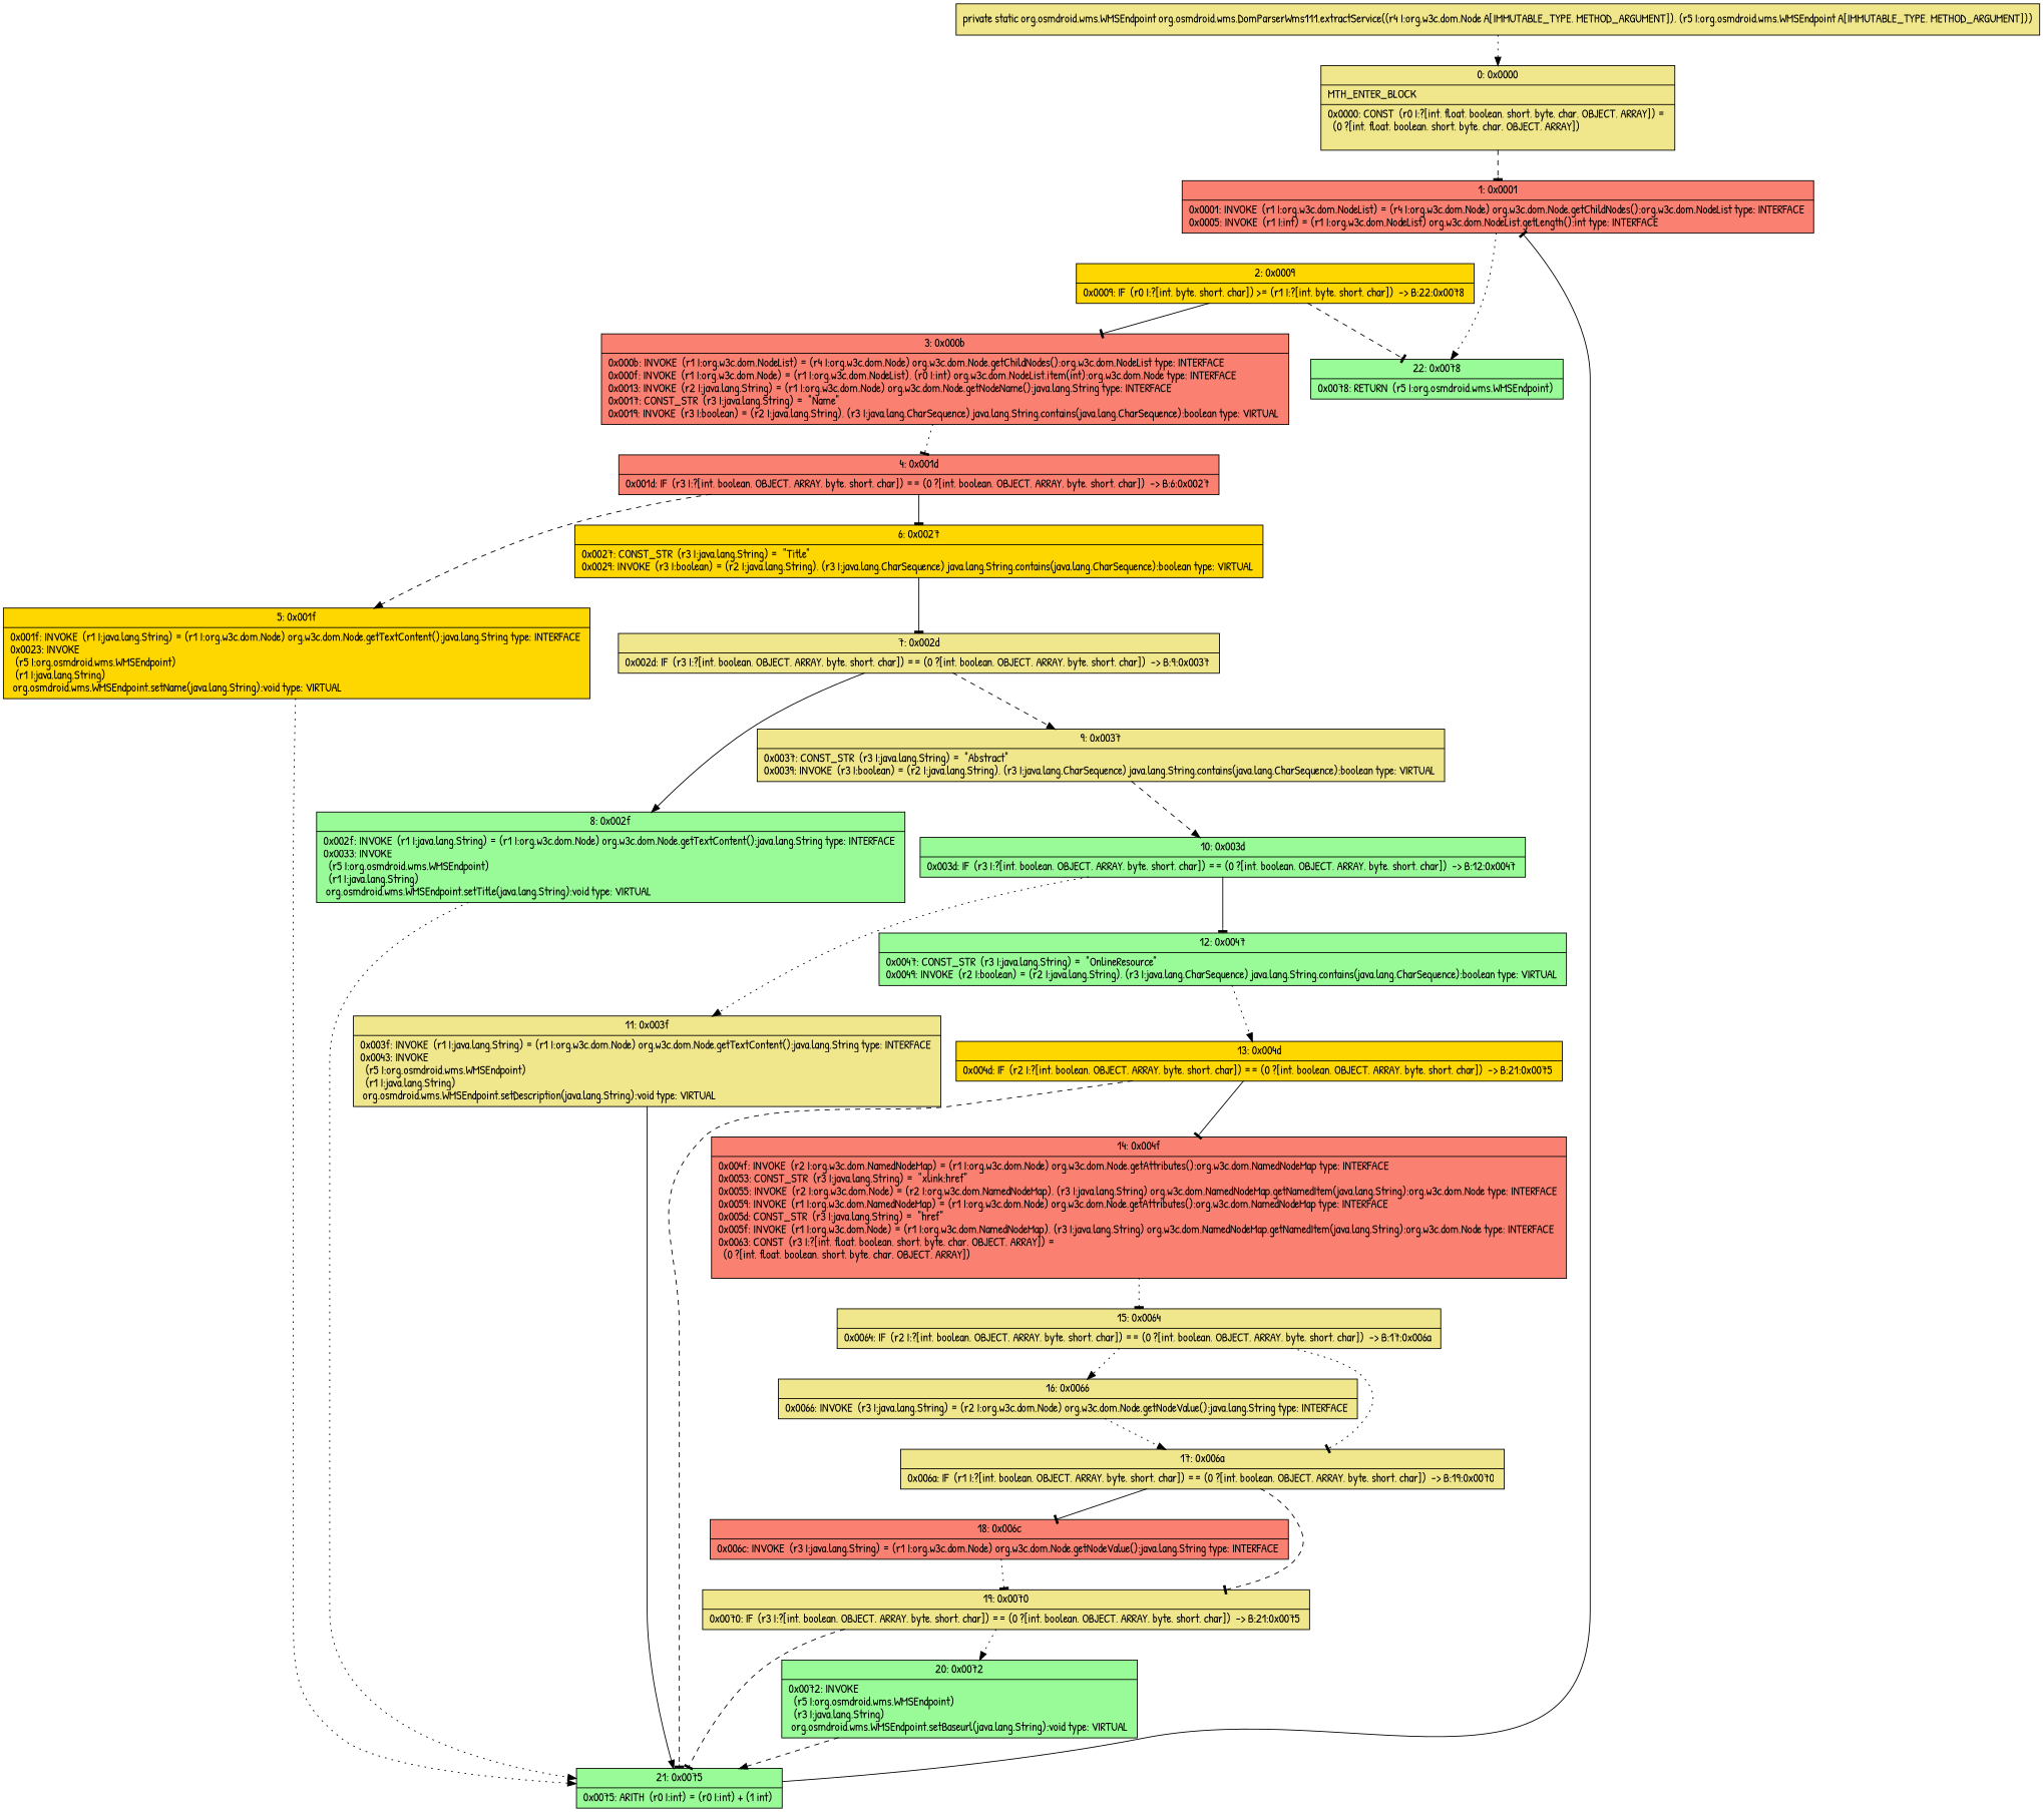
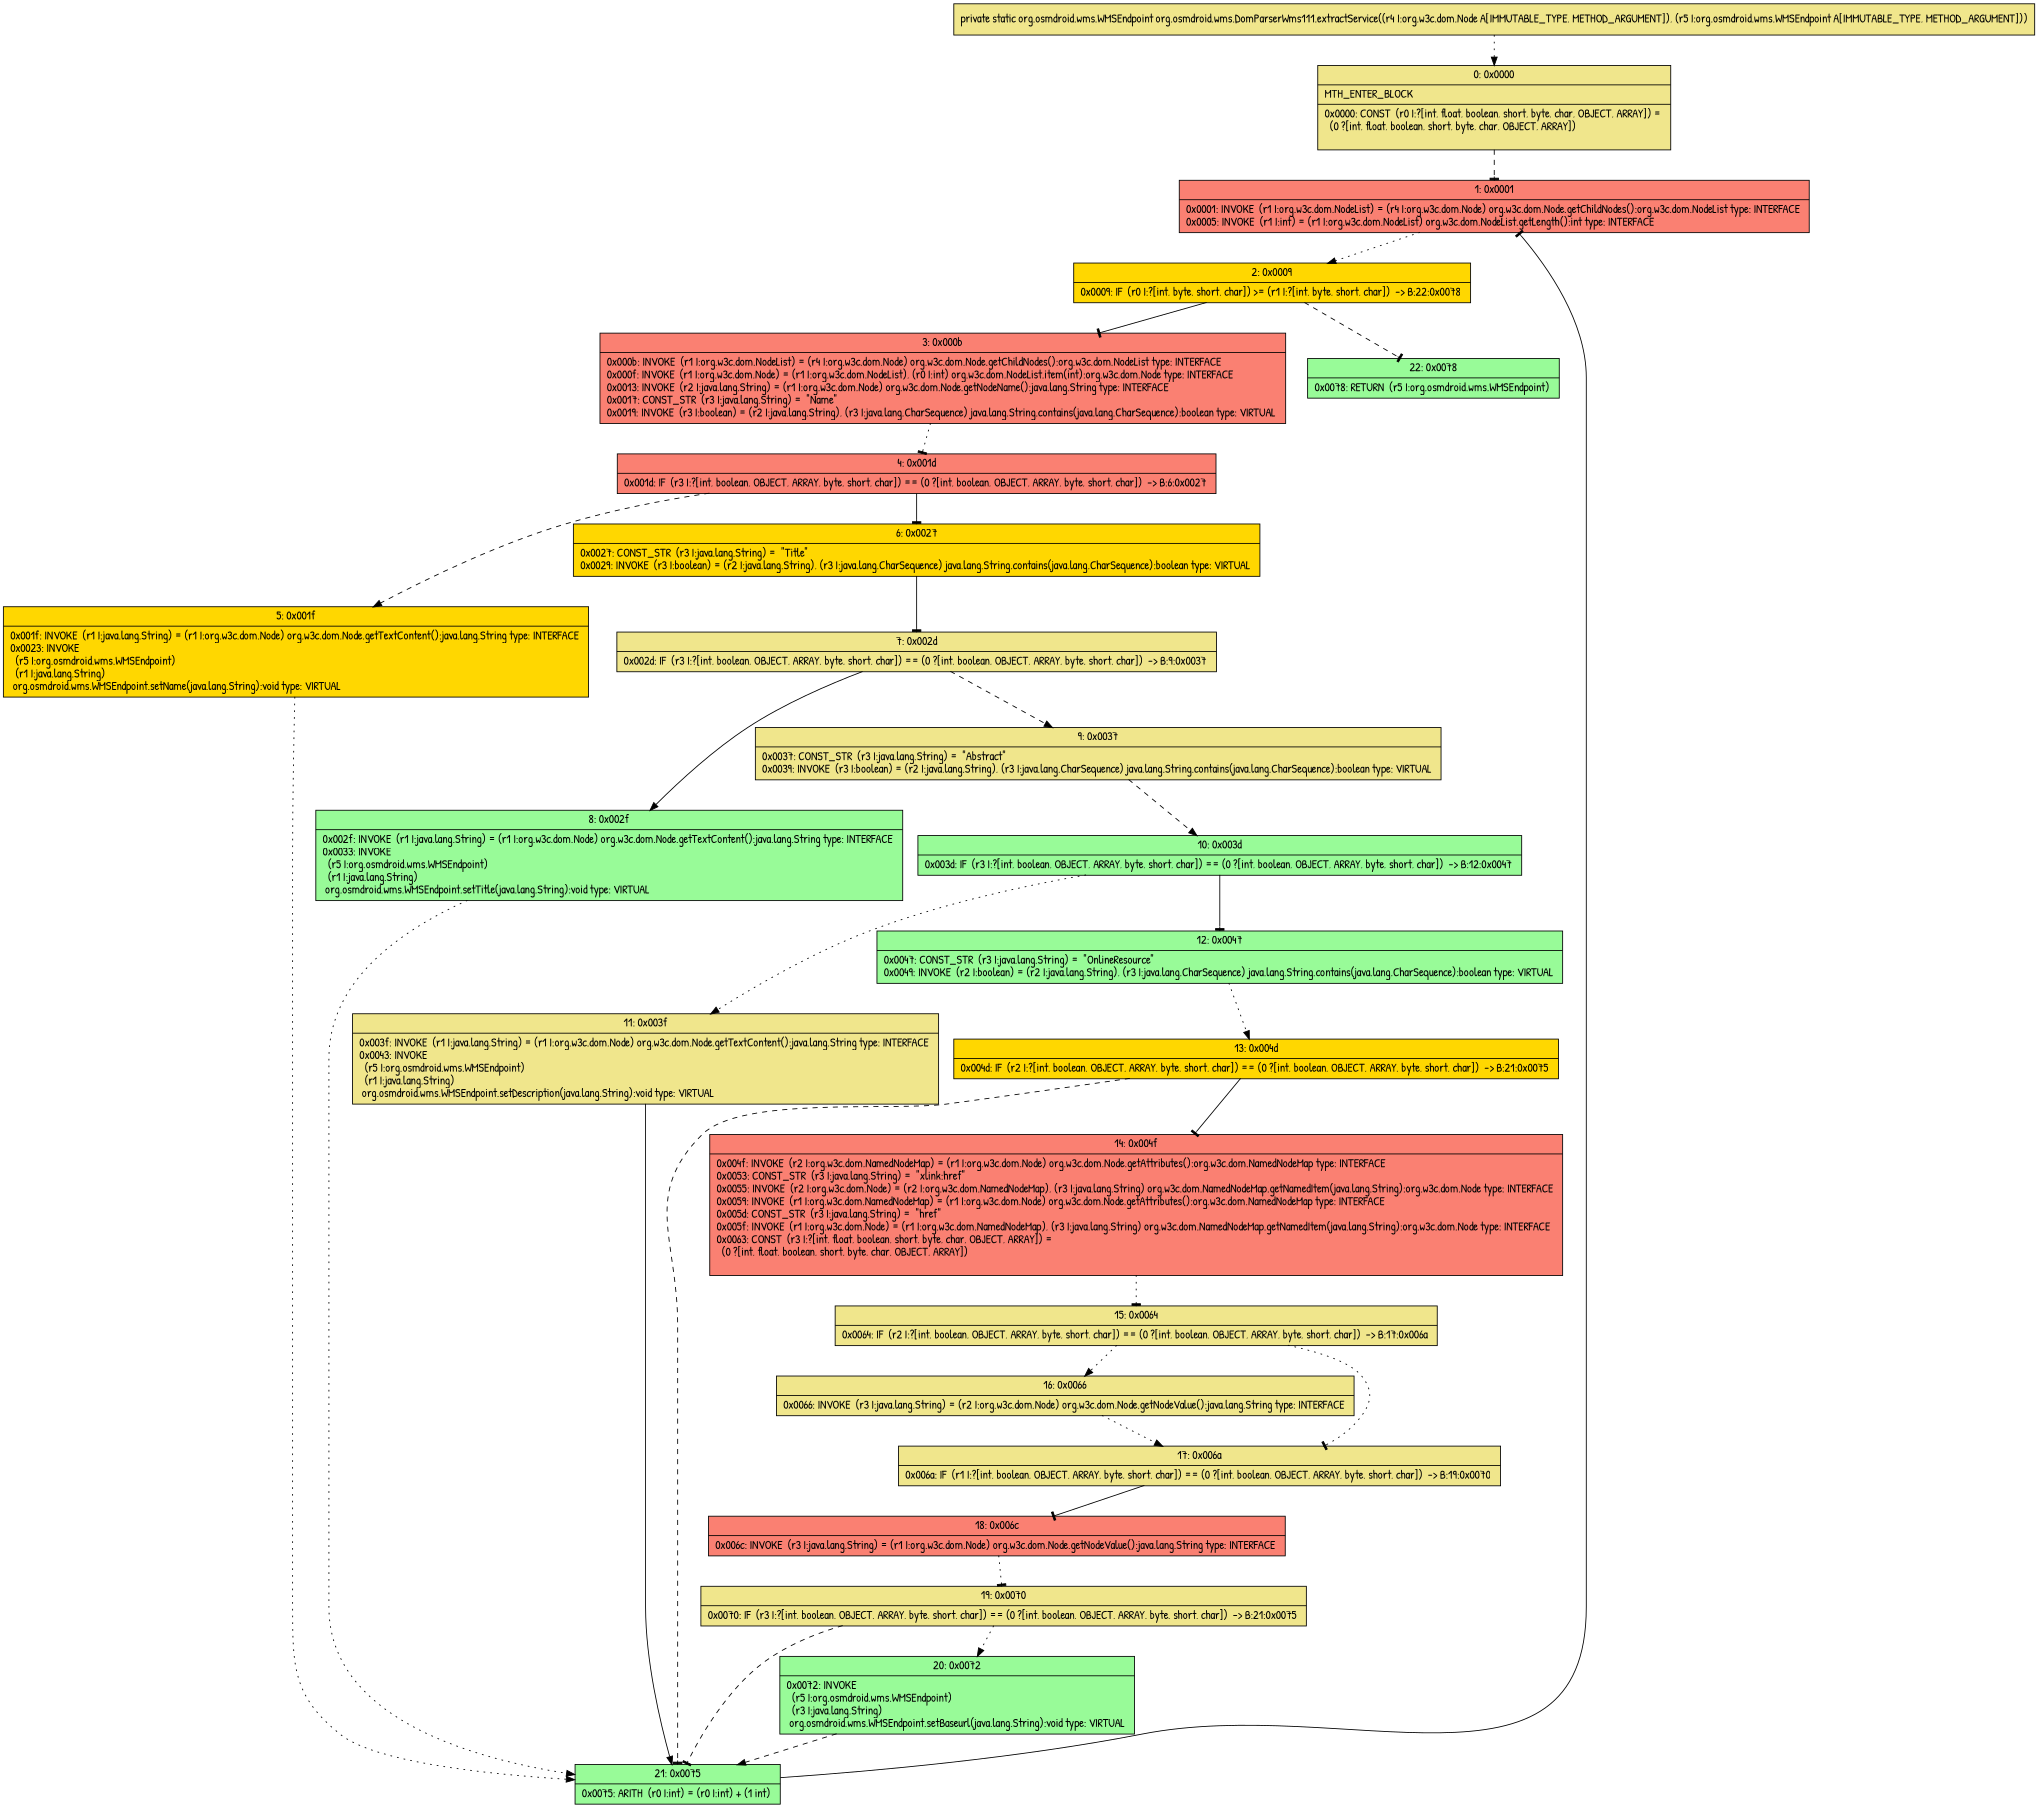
  digraph {
    fontname="Patrick Hand"
    node [fillcolor=khaki fontname="Patrick Hand" shape=record style=filled]
    edge [arrowhead=tee fontname="Patrick Hand" style=dotted]
    n1 [label="{0\:\ 0x0000|MTH_ENTER_BLOCK\l|0x0000: CONST  (r0 I:?[int, float, boolean, short, byte, char, OBJECT, ARRAY]) = \l  (0 ?[int, float, boolean, short, byte, char, OBJECT, ARRAY])\l \l}"]
    n2 [fillcolor=salmon label="{1\:\ 0x0001|0x0001: INVOKE  (r1 I:org.w3c.dom.NodeList) = (r4 I:org.w3c.dom.Node) org.w3c.dom.Node.getChildNodes():org.w3c.dom.NodeList type: INTERFACE \l0x0005: INVOKE  (r1 I:int) = (r1 I:org.w3c.dom.NodeList) org.w3c.dom.NodeList.getLength():int type: INTERFACE \l}"]
    n3 [fillcolor=gold label="{2\:\ 0x0009|0x0009: IF  (r0 I:?[int, byte, short, char]) \>= (r1 I:?[int, byte, short, char])  \-\> B:22:0x0078 \l}"]
    n4 [fillcolor=salmon label="{3\:\ 0x000b|0x000b: INVOKE  (r1 I:org.w3c.dom.NodeList) = (r4 I:org.w3c.dom.Node) org.w3c.dom.Node.getChildNodes():org.w3c.dom.NodeList type: INTERFACE \l0x000f: INVOKE  (r1 I:org.w3c.dom.Node) = (r1 I:org.w3c.dom.NodeList), (r0 I:int) org.w3c.dom.NodeList.item(int):org.w3c.dom.Node type: INTERFACE \l0x0013: INVOKE  (r2 I:java.lang.String) = (r1 I:org.w3c.dom.Node) org.w3c.dom.Node.getNodeName():java.lang.String type: INTERFACE \l0x0017: CONST_STR  (r3 I:java.lang.String) =  \"Name\" \l0x0019: INVOKE  (r3 I:boolean) = (r2 I:java.lang.String), (r3 I:java.lang.CharSequence) java.lang.String.contains(java.lang.CharSequence):boolean type: VIRTUAL \l}"]
    n5 [fillcolor=palegreen label="{22\:\ 0x0078|0x0078: RETURN  (r5 I:org.osmdroid.wms.WMSEndpoint) \l}"]
    n6 [fillcolor=salmon label="{4\:\ 0x001d|0x001d: IF  (r3 I:?[int, boolean, OBJECT, ARRAY, byte, short, char]) == (0 ?[int, boolean, OBJECT, ARRAY, byte, short, char])  \-\> B:6:0x0027 \l}"]
    n7 [fillcolor=gold label="{5\:\ 0x001f|0x001f: INVOKE  (r1 I:java.lang.String) = (r1 I:org.w3c.dom.Node) org.w3c.dom.Node.getTextContent():java.lang.String type: INTERFACE \l0x0023: INVOKE  \l  (r5 I:org.osmdroid.wms.WMSEndpoint)\l  (r1 I:java.lang.String)\l org.osmdroid.wms.WMSEndpoint.setName(java.lang.String):void type: VIRTUAL \l}"]
    n8 [fillcolor=gold label="{6\:\ 0x0027|0x0027: CONST_STR  (r3 I:java.lang.String) =  \"Title\" \l0x0029: INVOKE  (r3 I:boolean) = (r2 I:java.lang.String), (r3 I:java.lang.CharSequence) java.lang.String.contains(java.lang.CharSequence):boolean type: VIRTUAL \l}"]
    n9 [fillcolor=palegreen label="{21\:\ 0x0075|0x0075: ARITH  (r0 I:int) = (r0 I:int) + (1 int) \l}"]
    n10 [label="{7\:\ 0x002d|0x002d: IF  (r3 I:?[int, boolean, OBJECT, ARRAY, byte, short, char]) == (0 ?[int, boolean, OBJECT, ARRAY, byte, short, char])  \-\> B:9:0x0037 \l}"]
    n11 [fillcolor=palegreen label="{8\:\ 0x002f|0x002f: INVOKE  (r1 I:java.lang.String) = (r1 I:org.w3c.dom.Node) org.w3c.dom.Node.getTextContent():java.lang.String type: INTERFACE \l0x0033: INVOKE  \l  (r5 I:org.osmdroid.wms.WMSEndpoint)\l  (r1 I:java.lang.String)\l org.osmdroid.wms.WMSEndpoint.setTitle(java.lang.String):void type: VIRTUAL \l}"]
    n12 [label="{9\:\ 0x0037|0x0037: CONST_STR  (r3 I:java.lang.String) =  \"Abstract\" \l0x0039: INVOKE  (r3 I:boolean) = (r2 I:java.lang.String), (r3 I:java.lang.CharSequence) java.lang.String.contains(java.lang.CharSequence):boolean type: VIRTUAL \l}"]
    n13 [fillcolor=palegreen label="{10\:\ 0x003d|0x003d: IF  (r3 I:?[int, boolean, OBJECT, ARRAY, byte, short, char]) == (0 ?[int, boolean, OBJECT, ARRAY, byte, short, char])  \-\> B:12:0x0047 \l}"]
    n14 [label="{11\:\ 0x003f|0x003f: INVOKE  (r1 I:java.lang.String) = (r1 I:org.w3c.dom.Node) org.w3c.dom.Node.getTextContent():java.lang.String type: INTERFACE \l0x0043: INVOKE  \l  (r5 I:org.osmdroid.wms.WMSEndpoint)\l  (r1 I:java.lang.String)\l org.osmdroid.wms.WMSEndpoint.setDescription(java.lang.String):void type: VIRTUAL \l}"]
    n15 [fillcolor=palegreen label="{12\:\ 0x0047|0x0047: CONST_STR  (r3 I:java.lang.String) =  \"OnlineResource\" \l0x0049: INVOKE  (r2 I:boolean) = (r2 I:java.lang.String), (r3 I:java.lang.CharSequence) java.lang.String.contains(java.lang.CharSequence):boolean type: VIRTUAL \l}"]
    n16 [fillcolor=gold label="{13\:\ 0x004d|0x004d: IF  (r2 I:?[int, boolean, OBJECT, ARRAY, byte, short, char]) == (0 ?[int, boolean, OBJECT, ARRAY, byte, short, char])  \-\> B:21:0x0075 \l}"]
    n17 [fillcolor=salmon label="{14\:\ 0x004f|0x004f: INVOKE  (r2 I:org.w3c.dom.NamedNodeMap) = (r1 I:org.w3c.dom.Node) org.w3c.dom.Node.getAttributes():org.w3c.dom.NamedNodeMap type: INTERFACE \l0x0053: CONST_STR  (r3 I:java.lang.String) =  \"xlink:href\" \l0x0055: INVOKE  (r2 I:org.w3c.dom.Node) = (r2 I:org.w3c.dom.NamedNodeMap), (r3 I:java.lang.String) org.w3c.dom.NamedNodeMap.getNamedItem(java.lang.String):org.w3c.dom.Node type: INTERFACE \l0x0059: INVOKE  (r1 I:org.w3c.dom.NamedNodeMap) = (r1 I:org.w3c.dom.Node) org.w3c.dom.Node.getAttributes():org.w3c.dom.NamedNodeMap type: INTERFACE \l0x005d: CONST_STR  (r3 I:java.lang.String) =  \"href\" \l0x005f: INVOKE  (r1 I:org.w3c.dom.Node) = (r1 I:org.w3c.dom.NamedNodeMap), (r3 I:java.lang.String) org.w3c.dom.NamedNodeMap.getNamedItem(java.lang.String):org.w3c.dom.Node type: INTERFACE \l0x0063: CONST  (r3 I:?[int, float, boolean, short, byte, char, OBJECT, ARRAY]) = \l  (0 ?[int, float, boolean, short, byte, char, OBJECT, ARRAY])\l \l}"]
    n18 [label="{15\:\ 0x0064|0x0064: IF  (r2 I:?[int, boolean, OBJECT, ARRAY, byte, short, char]) == (0 ?[int, boolean, OBJECT, ARRAY, byte, short, char])  \-\> B:17:0x006a \l}"]
    n19 [label="{16\:\ 0x0066|0x0066: INVOKE  (r3 I:java.lang.String) = (r2 I:org.w3c.dom.Node) org.w3c.dom.Node.getNodeValue():java.lang.String type: INTERFACE \l}"]
    n20 [label="{17\:\ 0x006a|0x006a: IF  (r1 I:?[int, boolean, OBJECT, ARRAY, byte, short, char]) == (0 ?[int, boolean, OBJECT, ARRAY, byte, short, char])  \-\> B:19:0x0070 \l}"]
    n21 [fillcolor=salmon label="{18\:\ 0x006c|0x006c: INVOKE  (r3 I:java.lang.String) = (r1 I:org.w3c.dom.Node) org.w3c.dom.Node.getNodeValue():java.lang.String type: INTERFACE \l}"]
    n22 [label="{19\:\ 0x0070|0x0070: IF  (r3 I:?[int, boolean, OBJECT, ARRAY, byte, short, char]) == (0 ?[int, boolean, OBJECT, ARRAY, byte, short, char])  \-\> B:21:0x0075 \l}"]
    n23 [fillcolor=palegreen label="{20\:\ 0x0072|0x0072: INVOKE  \l  (r5 I:org.osmdroid.wms.WMSEndpoint)\l  (r3 I:java.lang.String)\l org.osmdroid.wms.WMSEndpoint.setBaseurl(java.lang.String):void type: VIRTUAL \l}"]
    n24 [label="{private static org.osmdroid.wms.WMSEndpoint org.osmdroid.wms.DomParserWms111.extractService((r4 I:org.w3c.dom.Node A[IMMUTABLE_TYPE, METHOD_ARGUMENT]), (r5 I:org.osmdroid.wms.WMSEndpoint A[IMMUTABLE_TYPE, METHOD_ARGUMENT])) }"]
    n1 -> n2 [style=dashed]
-   n2 -> n5 [arrowhead=normal]
+   n2 -> n3 [arrowhead=normal]
    n3 -> n4 [style=solid]
    n3 -> n5 [style=dashed]
    n4 -> n6
    n6 -> n7 [arrowhead=normal style=dashed]
    n6 -> n8 [style=solid]
    n7 -> n9 [arrowhead=normal]
    n8 -> n10 [style=solid]
    n9 -> n2 [style=solid]
    n10 -> n11 [arrowhead=normal style=solid]
    n10 -> n12 [arrowhead=normal style=dashed]
    n11 -> n9 [arrowhead=normal]
    n12 -> n13 [arrowhead=normal style=dashed]
    n13 -> n14 [arrowhead=normal]
    n13 -> n15 [style=solid]
    n14 -> n9 [arrowhead=normal style=solid]
    n15 -> n16 [arrowhead=normal]
    n16 -> n9 [style=dashed]
    n16 -> n17 [style=solid]
    n17 -> n18
    n18 -> n19 [arrowhead=normal]
    n18 -> n20
    n19 -> n20 [arrowhead=normal]
    n20 -> n21 [style=solid]
-   n20 -> n22 [style=dashed]
    n21 -> n22
    n22 -> n9 [style=dashed]
    n22 -> n23 [arrowhead=normal]
    n23 -> n9 [arrowhead=normal style=dashed]
    n24 -> n1 [arrowhead=normal]
  }
